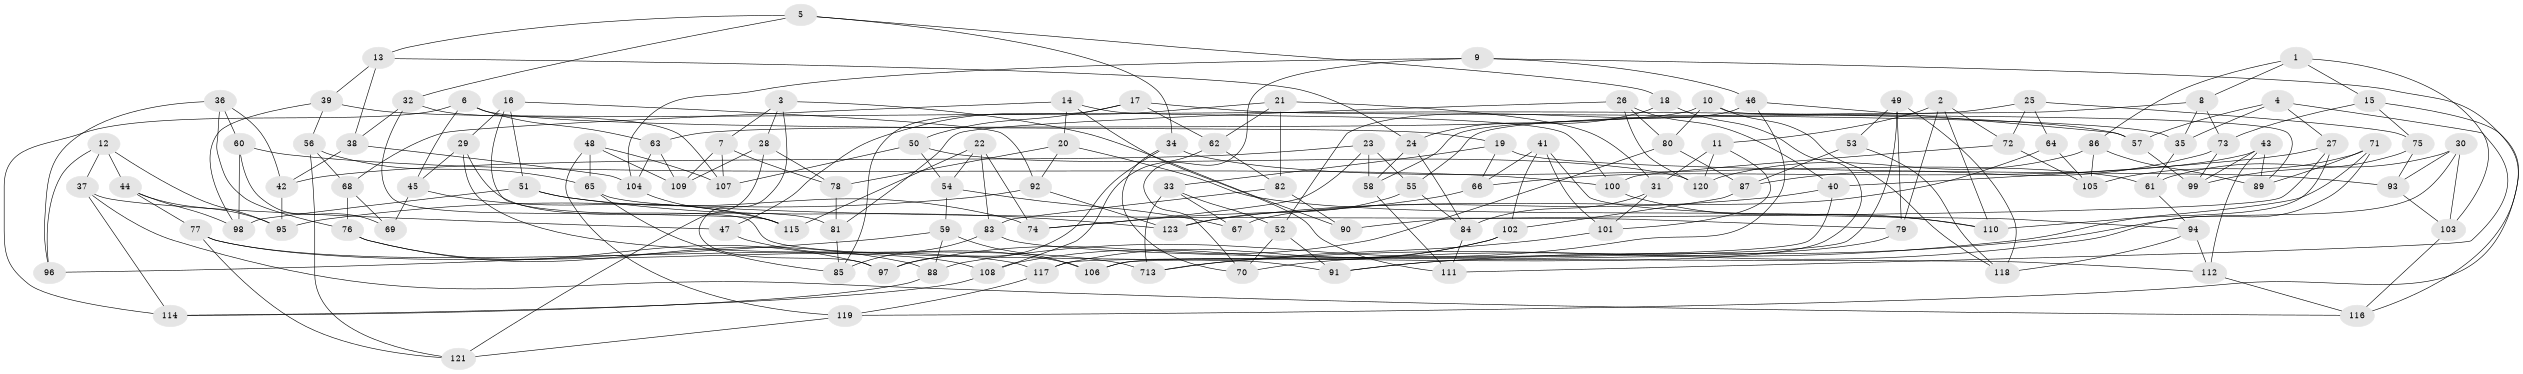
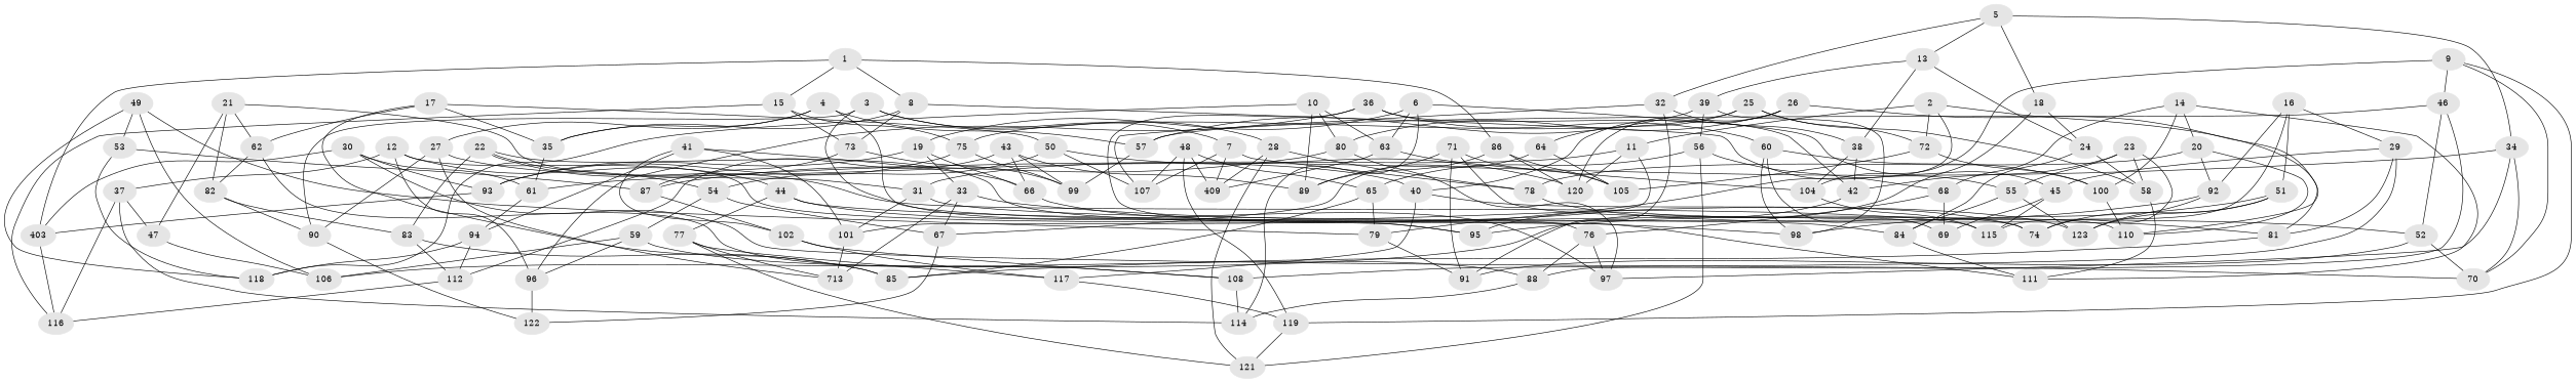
  graph {
    node [color=gray90 style=filled]
    1
    8
    15
    86
-   103
+   103 [label=403]
    35
    55
    73
    75
    116
    89
    120
    105
    2
    11
    72
    79
    110
    31
    101
    100
    91
    3
    7
    28
    90
    97
    78
    107
-   109
+   109 [label=409]
    121
+   122
    4
    27
    57
    111
    40
    n38 [label=713]
    61
    99
    5
    13
    18
    32
    34
    24
    38
    39
    106
    70
    6
    19
    45
    63
    114
    33
    66
    93
    115
    69
    104
    81
    84
    123
    87
    9
    46
    119
    52
    88
    10
    80
    118
    12
    37
    44
    95
    96
    47
    98
    77
    58
    42
    56
    14
    20
    68
    92
    76
    16
    29
    51
    108
    74
    17
    50
    62
    85
    54
    82
    67
    21
    83
    22
    59
    112
    23
    25
    64
    26
    117
    30
    94
    36
    60
    65
    41
    102
    43
    53
    48
    49
    71
    1 -- 8
    1 -- 15
    1 -- 86
    1 -- 103
    8 -- 35
    8 -- 55
    8 -- 73
    15 -- 73
    15 -- 75
    15 -- 116
    86 -- 89
    86 -- 120
    86 -- 105
    103 -- 116
    35 -- 61
    55 -- 84
    55 -- 123
    73 -- 99
    73 -- 87
    75 -- 99
    75 -- 93
    2 -- 11
    2 -- 72
    2 -- 79
    2 -- 110
    11 -- 120
    11 -- 31
    11 -- 101
    72 -- 105
    72 -- 100
    79 -- 91
    31 -- 101
    31 -- 84
    101 -- n38
    100 -- 110
    3 -- 7
    3 -- 28
    3 -- 90
    3 -- 97
    7 -- 78
    7 -- 107
    7 -- 109
    28 -- 78
    28 -- 109
    28 -- 121
+   90 -- 122
    78 -- 81
    4 -- 35
    4 -- 27
    4 -- 57
    4 -- 111
    27 -- 90
    27 -- 40
    27 -- n38
    57 -- 99
    40 -- 123
    40 -- 117
    61 -- 94
    5 -- 13
    5 -- 18
    5 -- 32
    5 -- 34
    13 -- 24
    13 -- 38
    13 -- 39
    18 -- 24
    18 -- 106
    32 -- 91
    32 -- 107
    32 -- 38
    34 -- 97
    34 -- 61
    34 -- 70
    24 -- 84
    24 -- 58
    38 -- 104
    38 -- 42
    39 -- 57
    39 -- 98
    39 -- 56
    6 -- 19
    6 -- 45
    6 -- 63
    6 -- 114
    19 -- 33
    19 -- 66
    19 -- 93
    45 -- 115
    45 -- 69
    63 -- 109
    63 -- 104
    33 -- n38
    33 -- 52
    33 -- 67
    66 -- 74
    93 -- 103
    104 -- 115
    81 -- 85
    84 -- 111
    87 -- 102
    9 -- 70
    9 -- 104
    9 -- 46
    9 -- 119
    46 -- 57
    46 -- 52
    46 -- 88
    119 -- 121
    52 -- 91
    52 -- 70
    88 -- 114
    10 -- 89
    10 -- 63
    10 -- 80
    10 -- 118
    80 -- 97
    80 -- 87
    12 -- 37
    12 -- 44
    12 -- 95
    12 -- 96
    37 -- 116
    37 -- 114
    37 -- 47
    44 -- 95
    44 -- 98
    44 -- 77
+   96 -- 122
    47 -- 106
    77 -- 121
    77 -- n38
    77 -- 117
    58 -- 111
    42 -- 95
    56 -- 121
    56 -- 68
    56 -- 65
    14 -- 100
    14 -- 111
    14 -- 20
    14 -- 68
    20 -- 110
    20 -- 78
    20 -- 92
    68 -- 69
    68 -- 76
    92 -- 123
    92 -- 95
    76 -- 97
    76 -- 88
    16 -- 115
    16 -- 92
    16 -- 29
    16 -- 51
    29 -- 45
    29 -- 81
    29 -- 108
    51 -- 123
    51 -- 98
    51 -- 74
    108 -- 114
    17 -- 35
    17 -- 50
    17 -- 62
    17 -- 85
    50 -- 120
    50 -- 107
    50 -- 54
    62 -- 108
    62 -- 82
    54 -- 67
    54 -- 59
    82 -- 90
    82 -- 83
+   67 -- 122
    21 -- 31
    21 -- 47
    21 -- 62
    21 -- 82
    83 -- 85
    83 -- 112
    22 -- 115
    22 -- 74
    22 -- 54
    22 -- 83
    59 -- 106
    59 -- 88
    59 -- 96
    112 -- 116
    23 -- 55
    23 -- 58
    23 -- 42
    23 -- 74
    25 -- 75
    25 -- 72
    25 -- 58
    25 -- 64
    64 -- 105
    64 -- 67
    26 -- 120
    26 -- 40
    26 -- 81
    26 -- 80
    117 -- 119
    30 -- 103
    30 -- 61
    30 -- 70
    30 -- 93
    94 -- 118
    94 -- 112
    36 -- 96
    36 -- 42
    36 -- 76
    36 -- 60
    60 -- 100
    60 -- 69
    60 -- 98
    65 -- 79
    65 -- 85
    41 -- 101
    41 -- 66
    41 -- 94
    41 -- 102
    102 -- 108
    102 -- 117
    43 -- 89
    43 -- 99
    43 -- 66
    43 -- 112
    53 -- 87
    53 -- 118
    48 -- 107
    48 -- 109
    48 -- 119
    48 -- 65
    49 -- 79
    49 -- 106
    49 -- 118
    49 -- 53
    71 -- 89
    71 -- 105
    71 -- 110
    71 -- 91
  }
